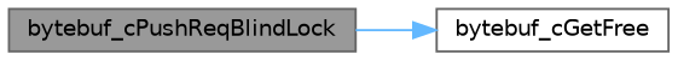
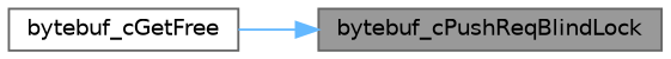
  digraph {
    rankdir=LR
    node [fontname=Helvetica fontsize=10 shape=box style=filled]
    n1 [color=gray40 fillcolor=grey60 fontcolor=black height=0.2 label=bytebuf_cPushReqBlindLock width=0.4]
    n2 [color=grey40 fillcolor=white height=0.2 label=bytebuf_cGetFree width=0.4]
-   n1 -> n2 [color=steelblue1 fontname=Helvetica fontsize=10 labelfontname=Helvetica labelfontsize=10 style=solid]
+   n2 -> n1 [color=steelblue1 fontname=Helvetica fontsize=10 labelfontname=Helvetica labelfontsize=10 style=solid]
  }
